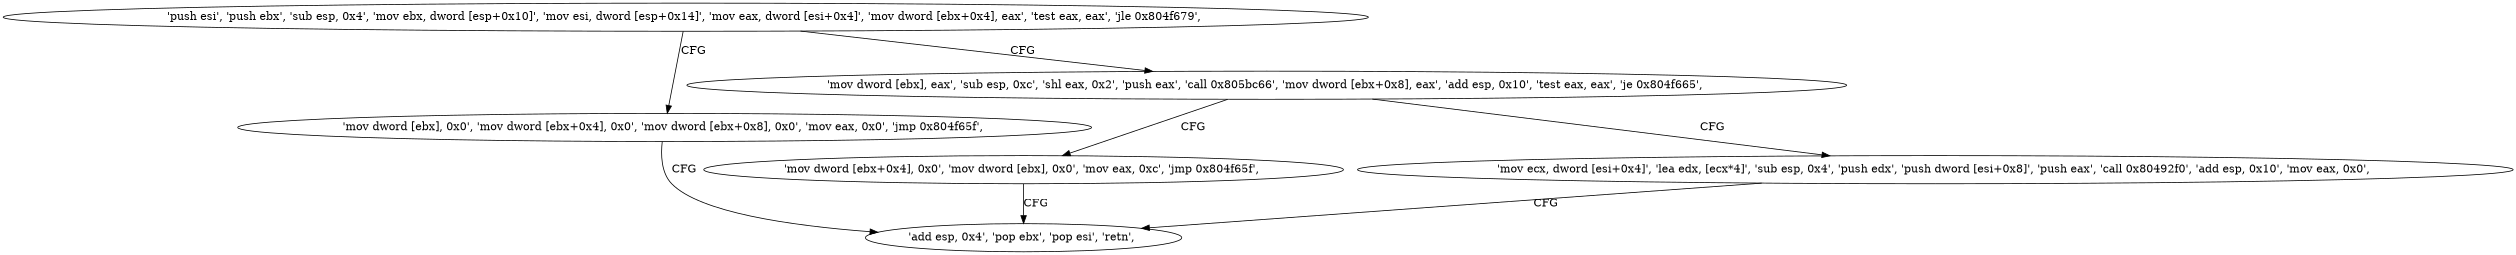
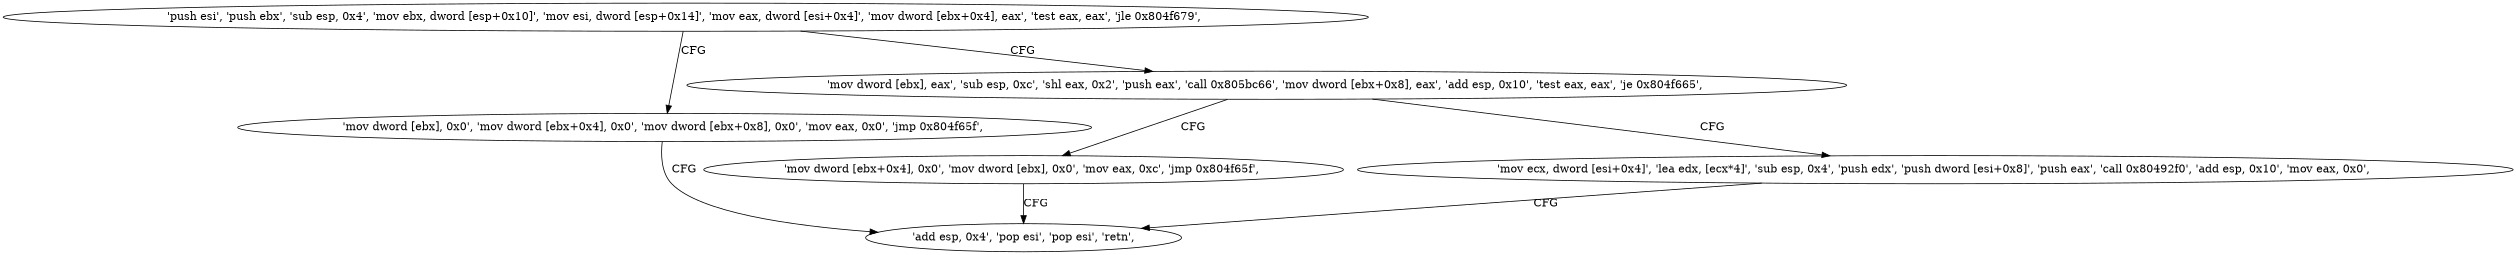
  digraph {
    n1 [label="'push esi', 'push ebx', 'sub esp, 0x4', 'mov ebx, dword [esp+0x10]', 'mov esi, dword [esp+0x14]', 'mov eax, dword [esi+0x4]', 'mov dword [ebx+0x4], eax', 'test eax, eax', 'jle 0x804f679', "]
    n2 [label="'mov dword [ebx], 0x0', 'mov dword [ebx+0x4], 0x0', 'mov dword [ebx+0x8], 0x0', 'mov eax, 0x0', 'jmp 0x804f65f', "]
    n3 [label="'mov dword [ebx], eax', 'sub esp, 0xc', 'shl eax, 0x2', 'push eax', 'call 0x805bc66', 'mov dword [ebx+0x8], eax', 'add esp, 0x10', 'test eax, eax', 'je 0x804f665', "]
-   n4 [label="'add esp, 0x4', 'pop ebx', 'pop esi', 'retn', "]
+   n4 [label="'add esp, 0x4', 'pop esi', 'pop esi', 'retn',"]
    n5 [label="'mov dword [ebx+0x4], 0x0', 'mov dword [ebx], 0x0', 'mov eax, 0xc', 'jmp 0x804f65f', "]
    n6 [label="'mov ecx, dword [esi+0x4]', 'lea edx, [ecx*4]', 'sub esp, 0x4', 'push edx', 'push dword [esi+0x8]', 'push eax', 'call 0x80492f0', 'add esp, 0x10', 'mov eax, 0x0', "]
    n1 -> n2 [label=CFG]
    n1 -> n3 [label=CFG]
    n2 -> n4 [label=CFG]
    n3 -> n5 [label=CFG]
    n3 -> n6 [label=CFG]
    n5 -> n4 [label=CFG]
    n6 -> n4 [label=CFG]
  }
